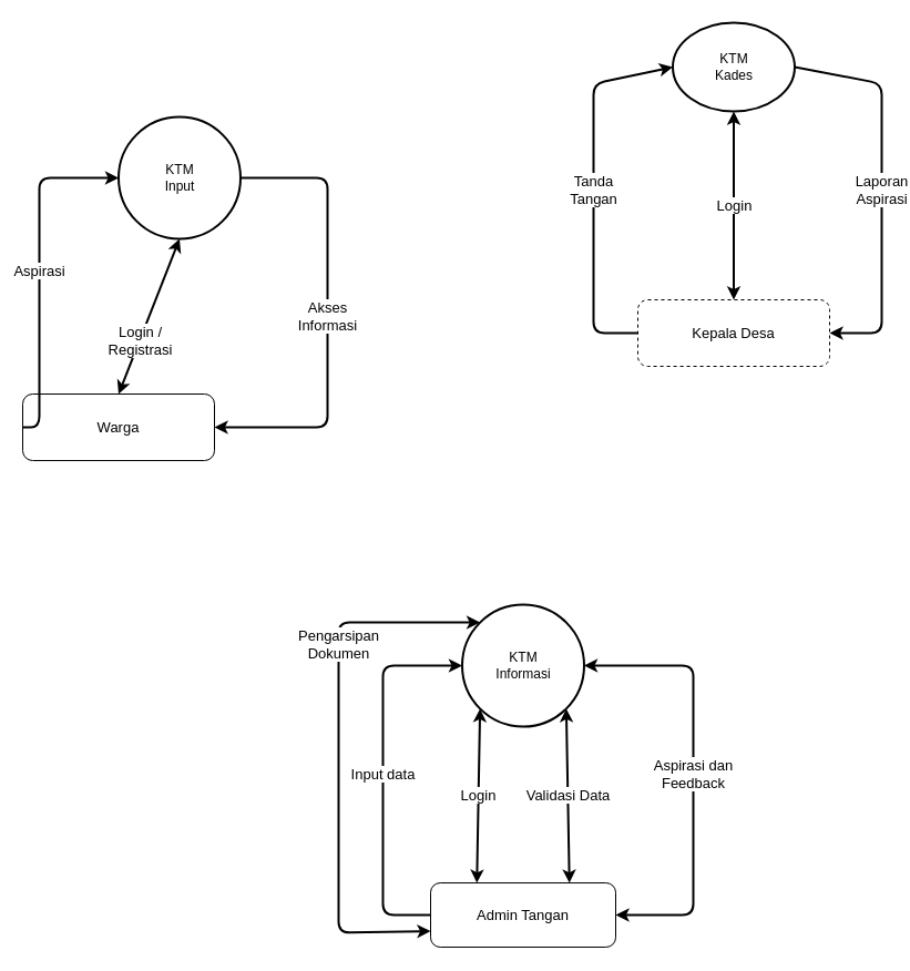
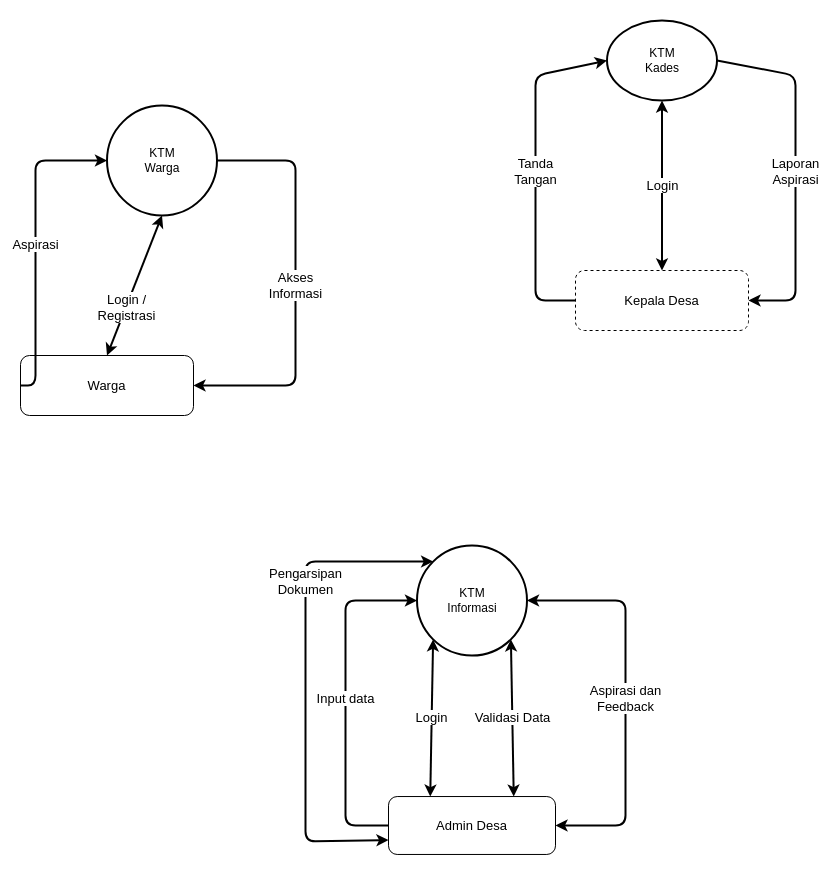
  <mxCell id="0" />
  <mxCell id="1" parent="0" />
- <mxCell id="2" value="KTM&lt;br&gt;Input" style="ellipse;whiteSpace=wrap;html=1;aspect=fixed;strokeWidth=2;" parent="1" vertex="1"><mxGeometry x="106.5" y="105" width="110" height="110" as="geometry" /></mxCell>
+ <mxCell id="2" value="KTM&lt;br&gt;Warga" style="ellipse;whiteSpace=wrap;html=1;aspect=fixed;strokeWidth=2;" parent="1" vertex="1"><mxGeometry x="106.5" y="105" width="110" height="110" as="geometry" /></mxCell>
  <mxCell id="3" value="Warga" style="rounded=1;whiteSpace=wrap;html=1;fontSize=13;" parent="1" vertex="1"><mxGeometry x="20" y="355" width="173" height="60" as="geometry" /></mxCell>
  <mxCell id="4" value="Aspirasi" style="endArrow=classic;html=1;strokeWidth=2;fontSize=13;entryX=0;entryY=0.5;entryDx=0;entryDy=0;exitX=0;exitY=0.5;exitDx=0;exitDy=0;" parent="1" source="3" target="2" edge="1"><mxGeometry width="50" height="50" relative="1" as="geometry"><mxPoint x="45" y="295" as="sourcePoint" /><mxPoint x="15" y="165" as="targetPoint" /><Array as="points"><mxPoint x="35" y="385" /><mxPoint x="35" y="160" /></Array></mxGeometry></mxCell>
  <mxCell id="5" value="Login /&lt;br&gt;Registrasi" style="endArrow=classic;startArrow=classic;html=1;strokeWidth=2;fontSize=13;exitX=0.5;exitY=0;exitDx=0;exitDy=0;entryX=0.5;entryY=1;entryDx=0;entryDy=0;" parent="1" source="3" target="2" edge="1"><mxGeometry x="-0.31" width="50" height="50" relative="1" as="geometry"><mxPoint x="-75" y="265" as="sourcePoint" /><mxPoint x="-25" y="215" as="targetPoint" /><mxPoint as="offset" /></mxGeometry></mxCell>
  <mxCell id="6" value="Akses&lt;br&gt;Informasi" style="endArrow=classic;html=1;strokeWidth=2;fontSize=13;exitX=1;exitY=0.5;exitDx=0;exitDy=0;entryX=1;entryY=0.5;entryDx=0;entryDy=0;" parent="1" source="2" target="3" edge="1"><mxGeometry width="50" height="50" relative="1" as="geometry"><mxPoint x="85" y="265" as="sourcePoint" /><mxPoint x="135" y="215" as="targetPoint" /><Array as="points"><mxPoint x="295" y="160" /><mxPoint x="295" y="385" /></Array></mxGeometry></mxCell>
  <mxCell id="7" value="KTM&lt;br&gt;Kades" style="ellipse;whiteSpace=wrap;html=1;aspect=fixed;strokeWidth=2;" parent="1" vertex="1"><mxGeometry x="606.5" y="20" width="110" height="80" as="geometry" /></mxCell>
  <mxCell id="8" value="Kepala Desa" style="rounded=1;whiteSpace=wrap;html=1;fontSize=13;dashed=1;" parent="1" vertex="1"><mxGeometry x="575" y="270" width="173" height="60" as="geometry" /></mxCell>
  <mxCell id="9" value="Tanda&lt;br&gt;Tangan" style="endArrow=classic;html=1;strokeWidth=2;fontSize=13;entryX=0;entryY=0.5;entryDx=0;entryDy=0;exitX=0;exitY=0.5;exitDx=0;exitDy=0;" parent="1" source="8" target="7" edge="1"><mxGeometry width="50" height="50" relative="1" as="geometry"><mxPoint x="545" y="280" as="sourcePoint" /><mxPoint x="515" y="150" as="targetPoint" /><Array as="points"><mxPoint x="535" y="300" /><mxPoint x="535" y="75" /></Array></mxGeometry></mxCell>
  <mxCell id="10" value="Login" style="endArrow=classic;startArrow=classic;html=1;strokeWidth=2;fontSize=13;exitX=0.5;exitY=0;exitDx=0;exitDy=0;entryX=0.5;entryY=1;entryDx=0;entryDy=0;" parent="1" source="8" target="7" edge="1"><mxGeometry width="50" height="50" relative="1" as="geometry"><mxPoint x="425" y="250" as="sourcePoint" /><mxPoint x="475" y="200" as="targetPoint" /></mxGeometry></mxCell>
  <mxCell id="11" value="Laporan&lt;br&gt;Aspirasi" style="endArrow=classic;html=1;strokeWidth=2;fontSize=13;exitX=1;exitY=0.5;exitDx=0;exitDy=0;entryX=1;entryY=0.5;entryDx=0;entryDy=0;" parent="1" source="7" target="8" edge="1"><mxGeometry width="50" height="50" relative="1" as="geometry"><mxPoint x="585" y="250" as="sourcePoint" /><mxPoint x="635" y="200" as="targetPoint" /><Array as="points"><mxPoint x="795" y="75" /><mxPoint x="795" y="300" /></Array></mxGeometry></mxCell>
  <mxCell id="12" value="KTM&lt;br&gt;Informasi" style="ellipse;whiteSpace=wrap;html=1;aspect=fixed;strokeWidth=2;" parent="1" vertex="1"><mxGeometry x="416.5" y="545" width="110" height="110" as="geometry" /></mxCell>
- <mxCell id="13" value="Admin Tangan" style="rounded=1;whiteSpace=wrap;html=1;fontSize=13;" parent="1" vertex="1"><mxGeometry x="388" y="796.04" width="167" height="57.92" as="geometry" /></mxCell>
+ <mxCell id="13" value="Admin Desa" style="rounded=1;whiteSpace=wrap;html=1;fontSize=13;" parent="1" vertex="1"><mxGeometry x="388" y="796.04" width="167" height="57.92" as="geometry" /></mxCell>
  <mxCell id="14" value="Input data" style="endArrow=classic;html=1;strokeWidth=2;fontSize=13;entryX=0;entryY=0.5;entryDx=0;entryDy=0;exitX=0;exitY=0.5;exitDx=0;exitDy=0;" parent="1" source="13" target="12" edge="1"><mxGeometry width="50" height="50" relative="1" as="geometry"><mxPoint x="355" y="805" as="sourcePoint" /><mxPoint x="325" y="675" as="targetPoint" /><Array as="points"><mxPoint x="345" y="825" /><mxPoint x="345" y="600" /></Array></mxGeometry></mxCell>
  <mxCell id="15" value="Login" style="endArrow=classic;startArrow=classic;html=1;strokeWidth=2;fontSize=13;exitX=0.25;exitY=0;exitDx=0;exitDy=0;entryX=0;entryY=1;entryDx=0;entryDy=0;" parent="1" source="13" target="12" edge="1"><mxGeometry width="50" height="50" relative="1" as="geometry"><mxPoint x="235" y="775" as="sourcePoint" /><mxPoint x="285" y="725" as="targetPoint" /></mxGeometry></mxCell>
  <mxCell id="16" value="Aspirasi dan&lt;br&gt;Feedback" style="endArrow=classic;startArrow=classic;html=1;strokeWidth=2;fontSize=13;entryX=1;entryY=0.5;entryDx=0;entryDy=0;exitX=1;exitY=0.5;exitDx=0;exitDy=0;" parent="1" source="13" target="12" edge="1"><mxGeometry width="50" height="50" relative="1" as="geometry"><mxPoint x="655" y="771" as="sourcePoint" /><mxPoint x="705" y="721" as="targetPoint" /><Array as="points"><mxPoint x="625" y="825" /><mxPoint x="625" y="600" /></Array></mxGeometry></mxCell>
  <mxCell id="17" value="Validasi Data" style="endArrow=classic;startArrow=classic;html=1;strokeWidth=2;fontSize=13;entryX=1;entryY=1;entryDx=0;entryDy=0;exitX=0.75;exitY=0;exitDx=0;exitDy=0;" parent="1" source="13" target="12" edge="1"><mxGeometry width="50" height="50" relative="1" as="geometry"><mxPoint x="525" y="781" as="sourcePoint" /><mxPoint x="575" y="731" as="targetPoint" /></mxGeometry></mxCell>
  <mxCell id="18" value="Pengarsipan&lt;br&gt;Dokumen" style="endArrow=classic;startArrow=classic;html=1;strokeWidth=2;fontSize=13;exitX=0;exitY=0.75;exitDx=0;exitDy=0;entryX=0;entryY=0;entryDx=0;entryDy=0;" parent="1" source="13" target="12" edge="1"><mxGeometry x="0.398" width="50" height="50" relative="1" as="geometry"><mxPoint x="515" y="731" as="sourcePoint" /><mxPoint x="565" y="681" as="targetPoint" /><Array as="points"><mxPoint x="305" y="841" /><mxPoint x="305" y="561" /></Array><mxPoint as="offset" /></mxGeometry></mxCell>
